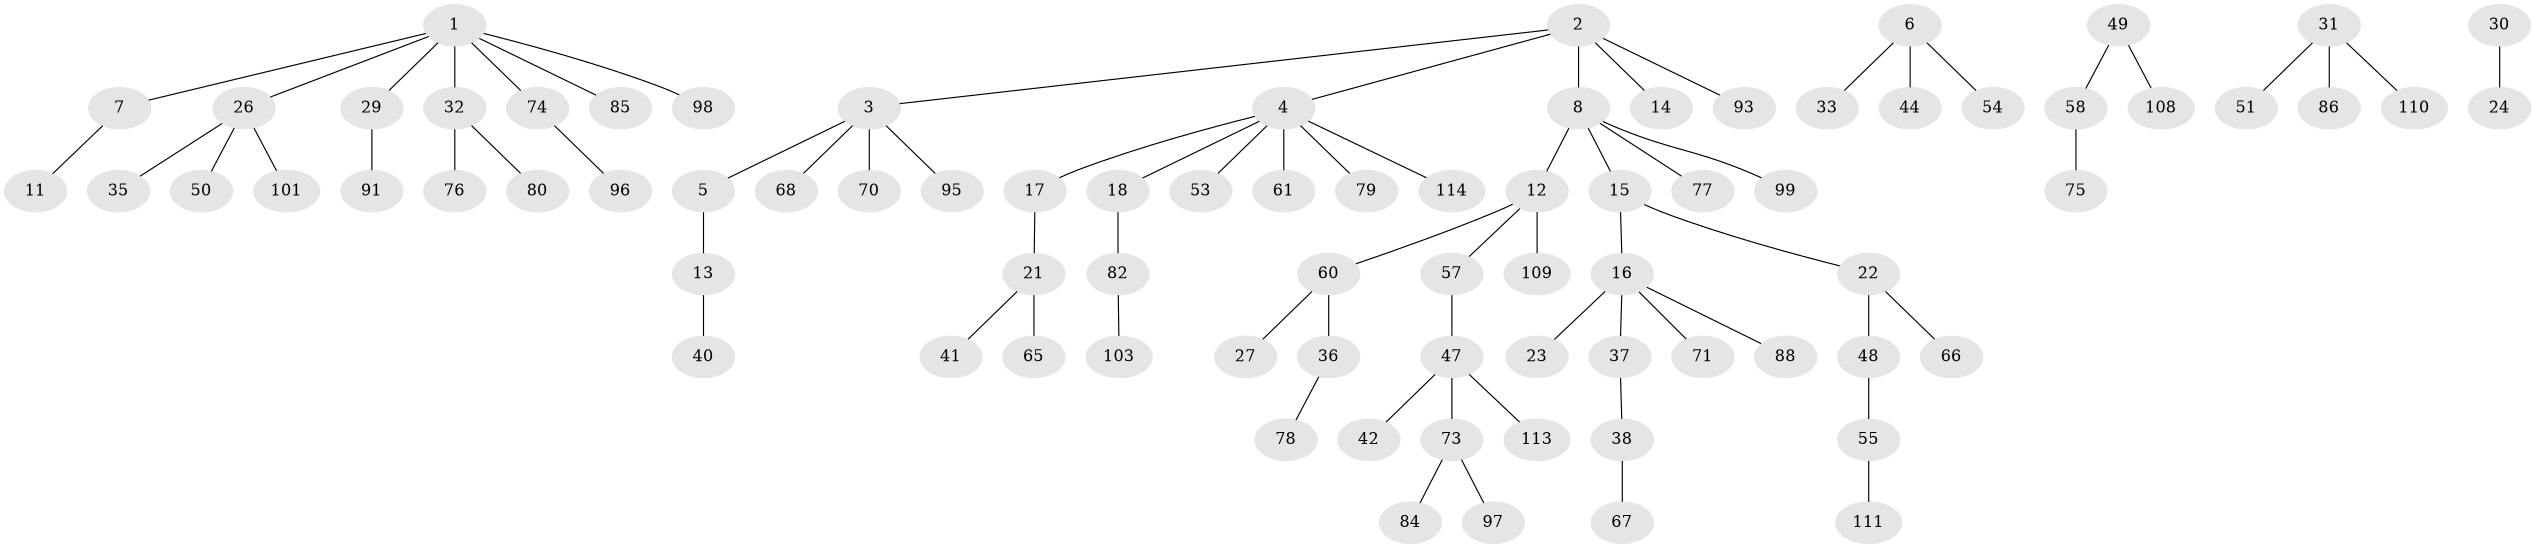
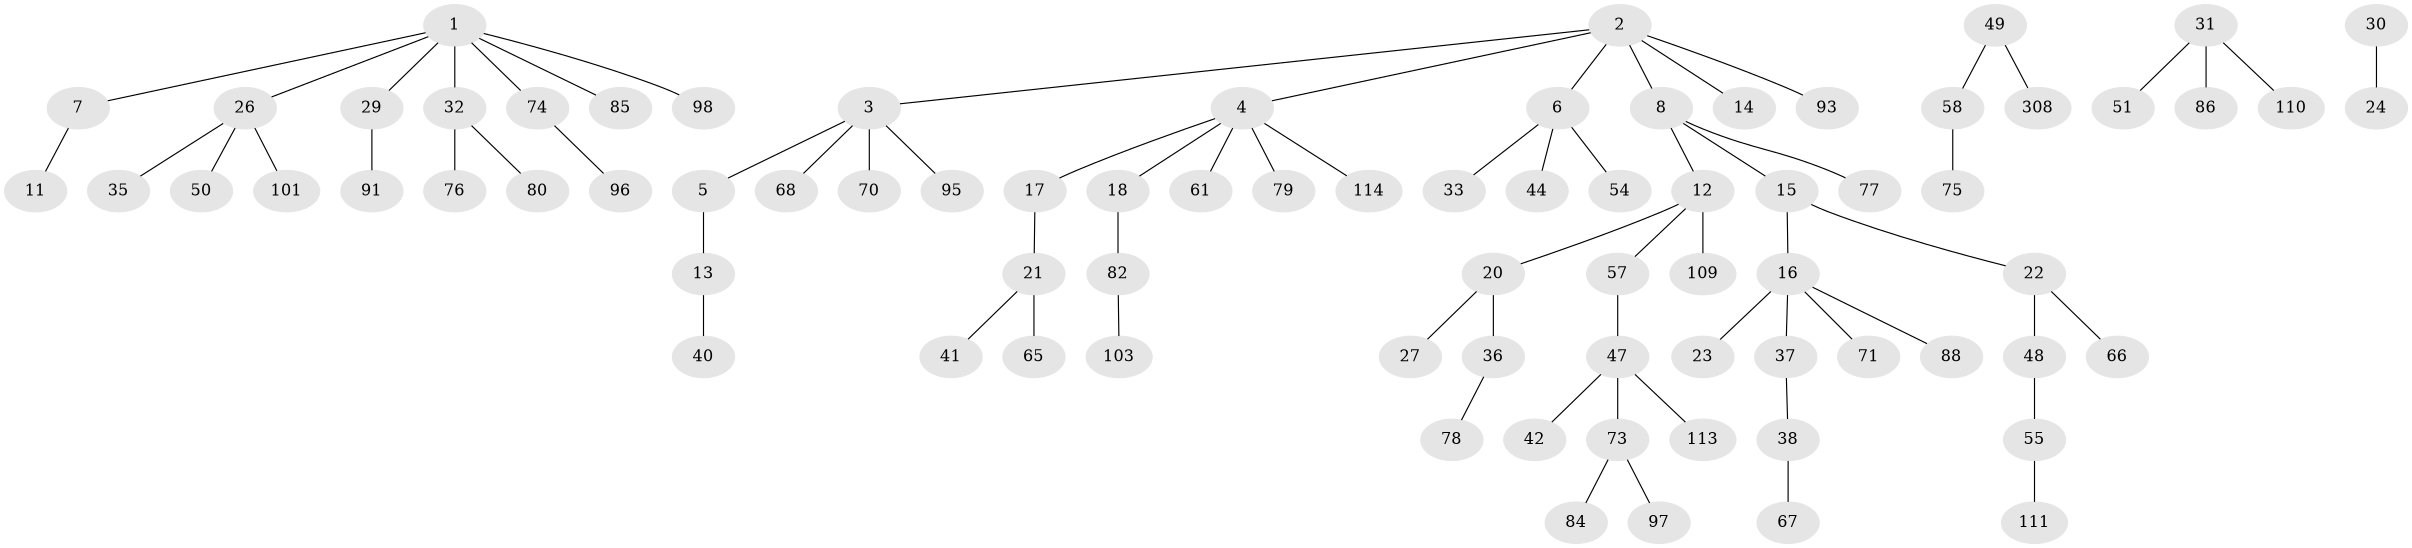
  graph {
    node [color=gray90 style=filled]
    1 [super="+10"]
    7
    26 [super="+87"]
    29 [super="+59"]
    n5 [label=32 super="+63"]
    74 [super="+94"]
    85
    98
    2 [super="+81"]
    3 [super="+28"]
    4 [super="+42"]
    6 [super="+9"]
    8 [super="+56"]
    14 [super="+25"]
    93
    11
    35
    50
    101
    91
    49 [super="+102"]
    58 [super="+90"]
-   108
+   108 [label=308]
    76
    80
    96
    5
    68
    70 [super="+83"]
    95
    17
    18 [super="+32"]
-   53
    61
    79
    114
    33
    44 [super="+69"]
    54
    12 [super="+107"]
    15
    77
-   99
    13 [super="+19"]
    21 [super="+112"]
    82 [super="+115"]
    40 [super="+64"]
    31 [super="+41"]
    51
    86 [super="+105"]
    110
-   20 [super="+24" label=60]
+   20 [super="+24"]
    57
    109
    16 [super="+45"]
    22 [super="+43"]
    30 [super="+39"]
    n58 [label=24]
    27
    36 [super="+100"]
    47 [super="+60"]
    n62 [label=42]
    73 [super="+89"]
    113
    23
    37
    71
    88 [super="+104"]
    48
    66
    38 [super="+72"]
    n72 [label=41]
    65
    103
    78
    55 [super="+106"]
    67
    84
    97
    111
    75
    1 -- 7
    1 -- 26
    1 -- 29
    1 -- n5
    1 -- 74
    1 -- 85
    1 -- 98
    7 -- 11
    26 -- 35
    26 -- 50
    26 -- 101
    29 -- 91
    n5 -- 76
    n5 -- 80
    74 -- 96
    2 -- 3
    2 -- 4
+   2 -- 6
    2 -- 8
    2 -- 14
    2 -- 93
    3 -- 5
    3 -- 68
    3 -- 70
    3 -- 95
    4 -- 17
    4 -- 18
-   4 -- 53
    4 -- 61
    4 -- 79
    4 -- 114
    6 -- 33
    6 -- 44
    6 -- 54
    8 -- 12
    8 -- 15
    8 -- 77
-   8 -- 99
    49 -- 58
    49 -- 108
    58 -- 75
    5 -- 13
    17 -- 21
    18 -- 82
    12 -- 20
    12 -- 57
    12 -- 109
    15 -- 16
    15 -- 22
    13 -- 40
    21 -- n72
    21 -- 65
    82 -- 103
    31 -- 51
    31 -- 86
    31 -- 110
    20 -- 27
    20 -- 36
    57 -- 47
    16 -- 23
    16 -- 37
    16 -- 71
    16 -- 88
    22 -- 48
    22 -- 66
    30 -- n58
    36 -- 78
    47 -- n62
    47 -- 73
    47 -- 113
    73 -- 84
    73 -- 97
    37 -- 38
    48 -- 55
    38 -- 67
    55 -- 111
  }
